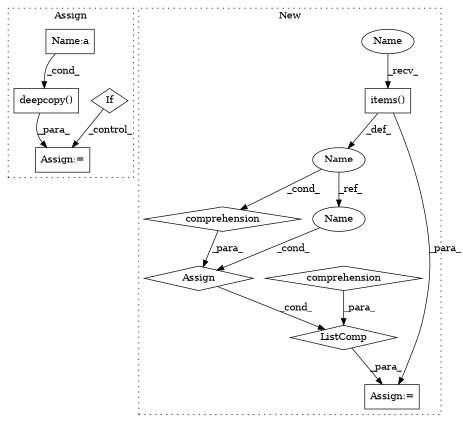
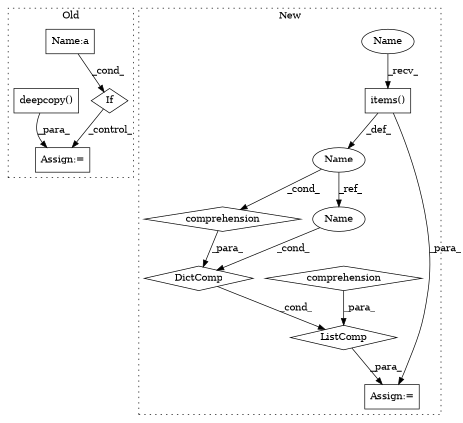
  digraph {
    node [a=87 l=3 s=8247 shape=box]
    n1 [a=75 l="14,1" label="deepcopy()" s="7630,7648"]
    n2 [a=68 label="Assign:=" s=7627]
    n3 [a=96 label=If s=7590 shape=diamond]
    n4 [a=61 l=16 label="Name:a" s=7593]
    n5 [a=106 l=52 label=ListComp s=8228 shape=diamond]
    n6 [a=45 label=comprehension s=8262 shape=diamond]
    n7 [a=75 l=13 label="items()"]
-   n8 [a=84 l=32 label=Assign s=8229 shape=diamond]
+   n8 [a=84 l=32 label=DictComp s=8229 shape=diamond]
    n9 [l=1 label=Name s=8242 shape=ellipse]
    n10 [a=45 label=comprehension s=8235 shape=diamond]
    n11 [a=68 label="Assign:=" s=8225]
    n12 [l=5 label=Name shape=ellipse]
    n13 [l=1 label=Name s=8233 shape=ellipse]
    subgraph cluster_1 {
-     label=Assign
+     label=Old
      style=dotted
      n1
      n2
      n3
      n4
    }
    subgraph cluster_2 {
      label=New
      style=dotted
      n5
      n6
      n7
      n8
      n9
      n10
      n11
      n12
      n13
    }
    n1 -> n2 [label=_para_]
    n3 -> n2 [label=_control_]
-   n4 -> n1 [label=_cond_]
+   n4 -> n3 [label=_cond_]
    n5 -> n11 [label=_para_]
    n6 -> n5 [label=_para_]
    n7 -> n9 [label=_def_]
    n7 -> n11 [label=_para_]
    n8 -> n5 [label=_cond_]
    n9 -> n10 [label=_cond_]
    n9 -> n13 [label=_ref_]
    n10 -> n8 [label=_para_]
    n12 -> n7 [label=_recv_]
    n13 -> n8 [label=_cond_]
  }
